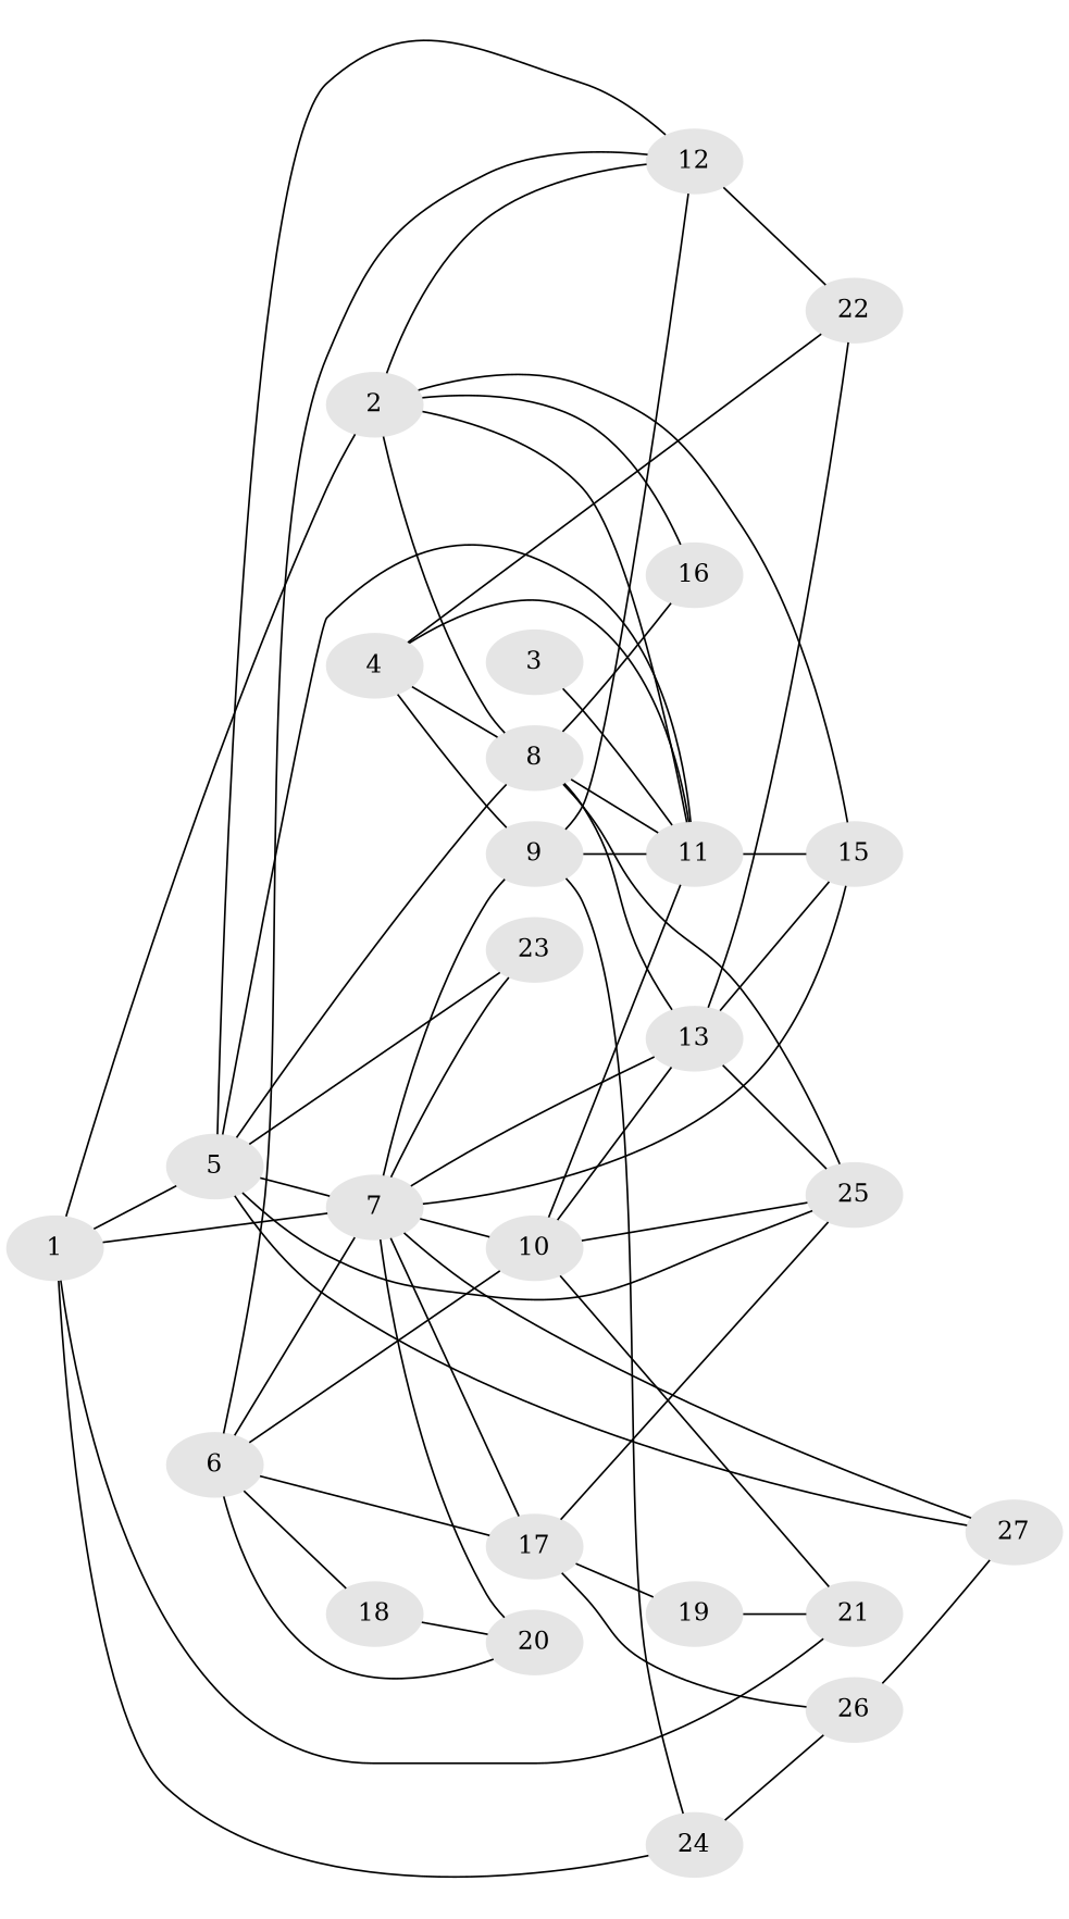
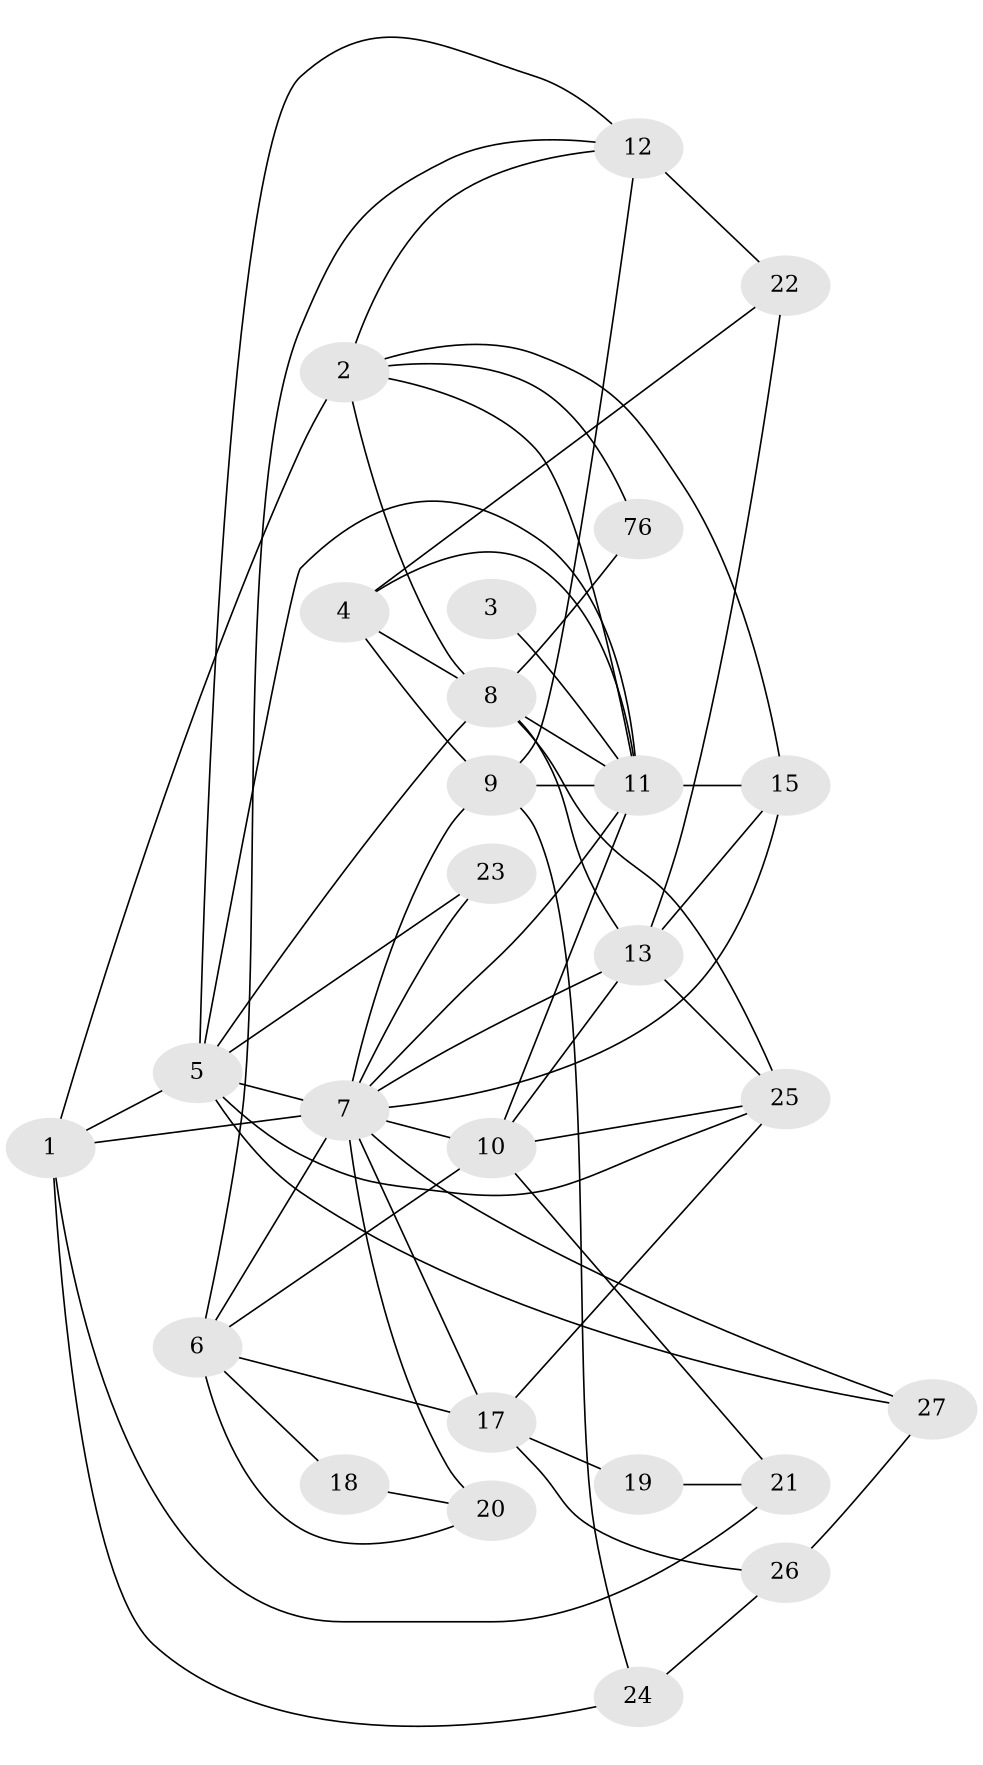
  graph {
    rankdir=LR
    node [color=gray90 style=filled]
    edge [weight=1.0]
    1
    2
    5
    7
    21
    24
    15
    8
    11
    12
-   16
+   16 [label=76]
    23
    25
    27
    9
    10
    17
    20
    13
    26
    22
    3
    4
    6
    18
    19
    1 -- 2
    1 -- 5
    1 -- 7
    1 -- 21
    1 -- 24
    2 -- 15
    2 -- 8
    2 -- 11
    2 -- 12
    2 -- 16
    5 -- 7 [weight=2.0]
    5 -- 8
    5 -- 11
    5 -- 12
    5 -- 23
    5 -- 25
    5 -- 27
    7 -- 15
+   7 -- 11 [weight=2.0]
    7 -- 23
    7 -- 27
    7 -- 9
    7 -- 10 [weight=2.0]
    7 -- 17
    7 -- 20
    7 -- 13
    24 -- 26
    8 -- 11
    8 -- 16
    8 -- 25
    8 -- 13
    11 -- 15 [weight=2.0]
    12 -- 22
    9 -- 24
    9 -- 11 [weight=4.0]
    9 -- 12
    10 -- 21
    10 -- 11 [weight=2.0]
    10 -- 25
    10 -- 13
    17 -- 25
    17 -- 26
    17 -- 19
    13 -- 15
    13 -- 25
    13 -- 22
    26 -- 27
    3 -- 11 [weight=2.0]
    4 -- 8 [weight=2.0]
    4 -- 11
    4 -- 9
    4 -- 22 [weight=2.0]
    6 -- 7 [weight=2.0]
    6 -- 12
    6 -- 10
    6 -- 17
    6 -- 20
    6 -- 18
    18 -- 20
    19 -- 21
  }
